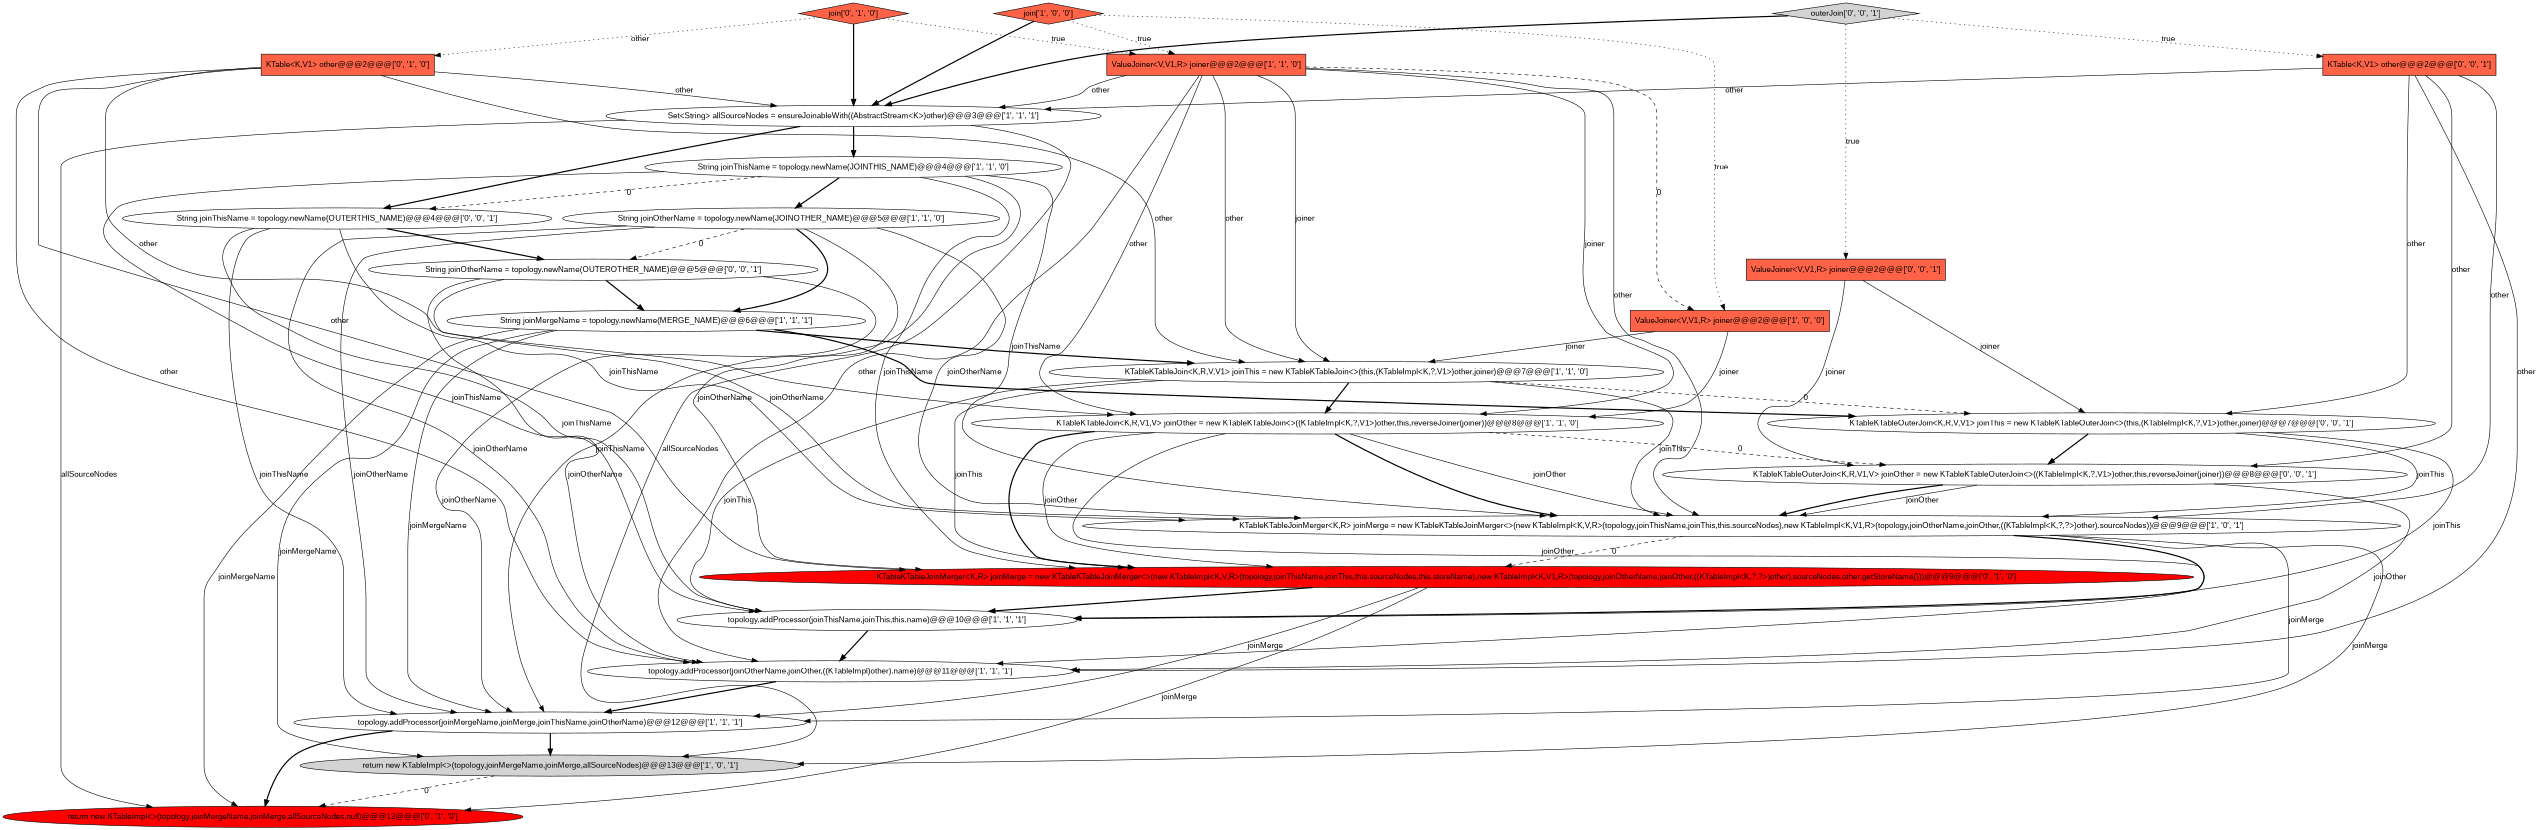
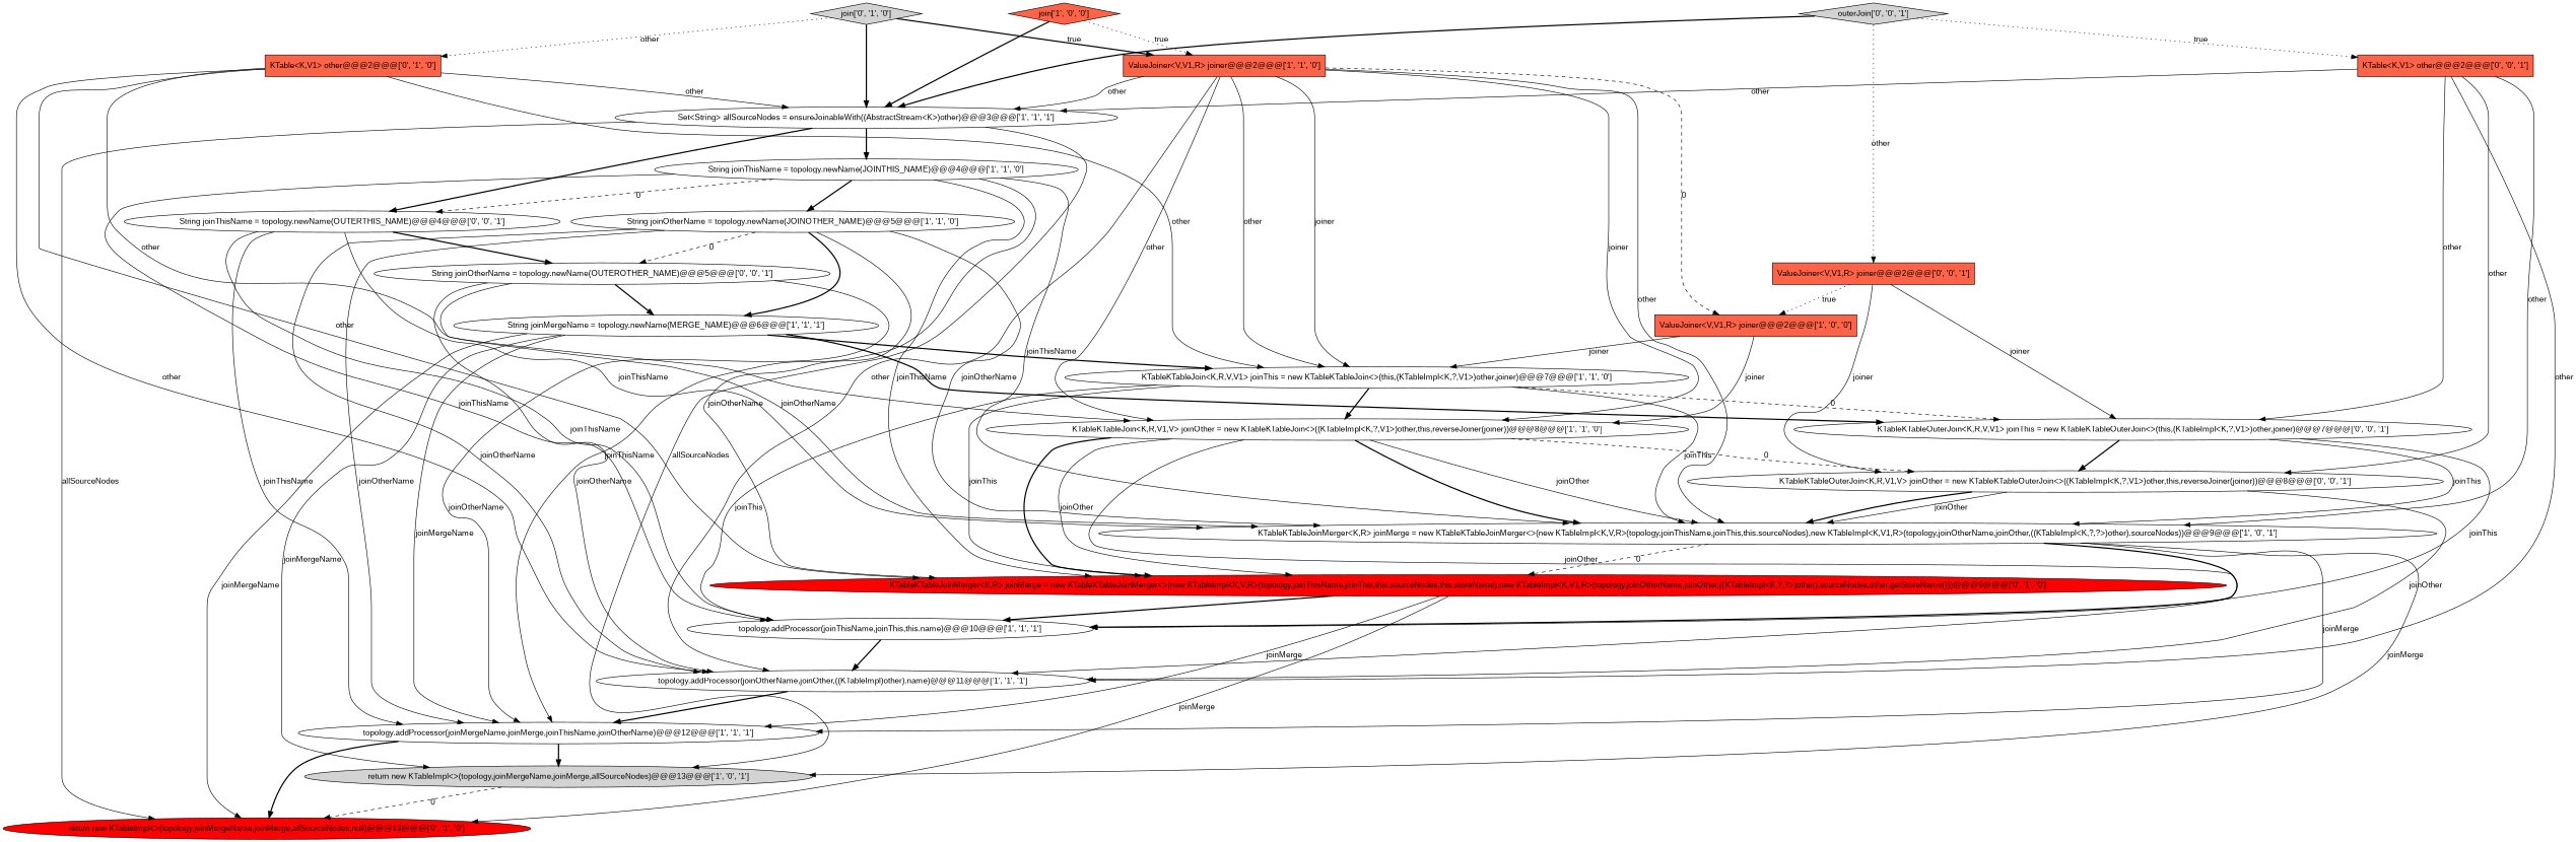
  digraph {
    fontname="Liberation Sans"
    node [fillcolor=white fontname="Liberation Sans" shape=ellipse style=filled]
    edge [fontname="Liberation Sans" style=solid]
    n1 [fillcolor=tomato label="ValueJoiner<V,V1,R> joiner@@@2@@@['1', '1', '0']" shape=box]
    n2 [label="KTableKTableJoinMerger<K,R> joinMerge = new KTableKTableJoinMerger<>(new KTableImpl<K,V,R>(topology,joinThisName,joinThis,this.sourceNodes),new KTableImpl<K,V1,R>(topology,joinOtherName,joinOther,((KTableImpl<K,?,?>)other).sourceNodes))@@@9@@@['1', '0', '1']"]
    n3 [label="KTableKTableJoin<K,R,V,V1> joinThis = new KTableKTableJoin<>(this,(KTableImpl<K,?,V1>)other,joiner)@@@7@@@['1', '1', '0']"]
    n4 [label="topology.addProcessor(joinOtherName,joinOther,((KTableImpl)other).name)@@@11@@@['1', '1', '1']"]
    n5 [label="KTableKTableJoin<K,R,V1,V> joinOther = new KTableKTableJoin<>((KTableImpl<K,?,V1>)other,this,reverseJoiner(joiner))@@@8@@@['1', '1', '0']"]
    n6 [label="Set<String> allSourceNodes = ensureJoinableWith((AbstractStream<K>)other)@@@3@@@['1', '1', '1']"]
    n7 [fillcolor=tomato label="ValueJoiner<V,V1,R> joiner@@@2@@@['1', '0', '0']" shape=box]
    n8 [label="topology.addProcessor(joinMergeName,joinMerge,joinThisName,joinOtherName)@@@12@@@['1', '1', '1']"]
    n9 [fillcolor=lightgray label="return new KTableImpl<>(topology,joinMergeName,joinMerge,allSourceNodes)@@@13@@@['1', '0', '1']"]
    n10 [label="topology.addProcessor(joinThisName,joinThis,this.name)@@@10@@@['1', '1', '1']"]
    n11 [fillcolor=red label="KTableKTableJoinMerger<K,R> joinMerge = new KTableKTableJoinMerger<>(new KTableImpl<K,V,R>(topology,joinThisName,joinThis,this.sourceNodes,this.storeName),new KTableImpl<K,V1,R>(topology,joinOtherName,joinOther,((KTableImpl<K,?,?>)other).sourceNodes,other.getStoreName()))@@@9@@@['0', '1', '0']"]
    n12 [fillcolor=tomato label="KTable<K,V1> other@@@2@@@['0', '0', '1']" shape=box]
    n13 [label="KTableKTableOuterJoin<K,R,V1,V> joinOther = new KTableKTableOuterJoin<>((KTableImpl<K,?,V1>)other,this,reverseJoiner(joiner))@@@8@@@['0', '0', '1']"]
    n14 [label="KTableKTableOuterJoin<K,R,V,V1> joinThis = new KTableKTableOuterJoin<>(this,(KTableImpl<K,?,V1>)other,joiner)@@@7@@@['0', '0', '1']"]
    n15 [fillcolor=red label="return new KTableImpl<>(topology,joinMergeName,joinMerge,allSourceNodes,null)@@@13@@@['0', '1', '0']"]
    n16 [label="String joinThisName = topology.newName(JOINTHIS_NAME)@@@4@@@['1', '1', '0']"]
    n17 [label="String joinThisName = topology.newName(OUTERTHIS_NAME)@@@4@@@['0', '0', '1']"]
-   n18 [fillcolor=tomato label="join['0', '1', '0']" shape=diamond]
+   n18 [fillcolor=lightgray label="join['0', '1', '0']" shape=diamond]
    n19 [fillcolor=tomato label="KTable<K,V1> other@@@2@@@['0', '1', '0']" shape=box]
    n20 [label="String joinOtherName = topology.newName(JOINOTHER_NAME)@@@5@@@['1', '1', '0']"]
    n21 [label="String joinMergeName = topology.newName(MERGE_NAME)@@@6@@@['1', '1', '1']"]
    n22 [label="String joinOtherName = topology.newName(OUTEROTHER_NAME)@@@5@@@['0', '0', '1']"]
    n23 [fillcolor=tomato label="ValueJoiner<V,V1,R> joiner@@@2@@@['0', '0', '1']" shape=box]
    n24 [fillcolor=tomato label="join['1', '0', '0']" shape=diamond]
    n25 [fillcolor=lightgray label="outerJoin['0', '0', '1']" shape=diamond]
    n1 -> n2 [label=other]
    n1 -> n3 [label=other]
    n1 -> n3 [label=joiner]
    n1 -> n4 [label=other]
    n1 -> n5 [label=joiner]
    n1 -> n5 [label=other]
    n1 -> n6 [label=other]
    n1 -> n7 [label=0 style=dashed]
    n2 -> n8 [label=joinMerge]
    n2 -> n9 [label=joinMerge]
    n2 -> n10 [style=bold]
    n2 -> n11 [label=0 style=dashed]
    n3 -> n2 [label=joinThis]
    n3 -> n5 [style=bold]
    n3 -> n10 [label=joinThis]
    n3 -> n11 [label=joinThis]
    n3 -> n14 [label=0 style=dashed]
    n4 -> n8 [style=bold]
    n5 -> n2 [style=bold]
    n5 -> n2 [label=joinOther]
    n5 -> n4 [label=joinOther]
    n5 -> n11 [style=bold]
    n5 -> n11 [label=joinOther]
    n5 -> n13 [label=0 style=dashed]
    n6 -> n9 [label=allSourceNodes]
    n6 -> n15 [label=allSourceNodes]
    n6 -> n16 [style=bold]
    n6 -> n17 [style=bold]
    n7 -> n3 [label=joiner]
    n7 -> n5 [label=joiner]
    n8 -> n9 [style=bold]
    n8 -> n15 [style=bold]
    n9 -> n15 [label=0 style=dashed]
    n10 -> n4 [style=bold]
    n11 -> n8 [label=joinMerge]
    n11 -> n10 [style=bold]
    n11 -> n15 [label=joinMerge]
    n12 -> n2 [label=other]
    n12 -> n4 [label=other]
    n12 -> n6 [label=other]
    n12 -> n13 [label=other]
    n12 -> n14 [label=other]
    n13 -> n2 [label=joinOther]
    n13 -> n2 [style=bold]
    n13 -> n4 [label=joinOther]
    n14 -> n2 [label=joinThis]
    n14 -> n10 [label=joinThis]
    n14 -> n13 [style=bold]
    n16 -> n2 [label=joinThisName]
    n16 -> n8 [label=joinThisName]
    n16 -> n10 [label=joinThisName]
    n16 -> n11 [label=joinThisName]
    n16 -> n17 [label=0 style=dashed]
    n16 -> n20 [style=bold]
    n17 -> n2 [label=joinThisName]
    n17 -> n8 [label=joinThisName]
    n17 -> n10 [label=joinThisName]
    n17 -> n22 [style=bold]
-   n18 -> n1 [label=true style=dotted]
+   n18 -> n1 [label=true style=bold]
    n18 -> n6 [style=bold]
    n18 -> n19 [label=other style=dotted]
    n19 -> n3 [label=other]
    n19 -> n4 [label=other]
    n19 -> n5 [label=other]
    n19 -> n6 [label=other]
    n19 -> n11 [label=other]
    n20 -> n2 [label=joinOtherName]
    n20 -> n4 [label=joinOtherName]
    n20 -> n8 [label=joinOtherName]
    n20 -> n11 [label=joinOtherName]
    n20 -> n21 [style=bold]
    n20 -> n22 [label=0 style=dashed]
    n21 -> n3 [style=bold]
    n21 -> n8 [label=joinMergeName]
    n21 -> n9 [label=joinMergeName]
    n21 -> n14 [style=bold]
    n21 -> n15 [label=joinMergeName]
    n22 -> n2 [label=joinOtherName]
    n22 -> n4 [label=joinOtherName]
    n22 -> n8 [label=joinOtherName]
    n22 -> n21 [style=bold]
    n23 -> n13 [label=joiner]
    n23 -> n14 [label=joiner]
    n24 -> n1 [label=true style=dotted]
    n24 -> n6 [style=bold]
-   n24 -> n7 [label=true style=dotted]
+   n23 -> n7 [label=true style=dotted]
    n25 -> n6 [style=bold]
    n25 -> n12 [label=true style=dotted]
-   n25 -> n23 [label=true style=dotted]
+   n25 -> n23 [label=other style=dotted]
  }
